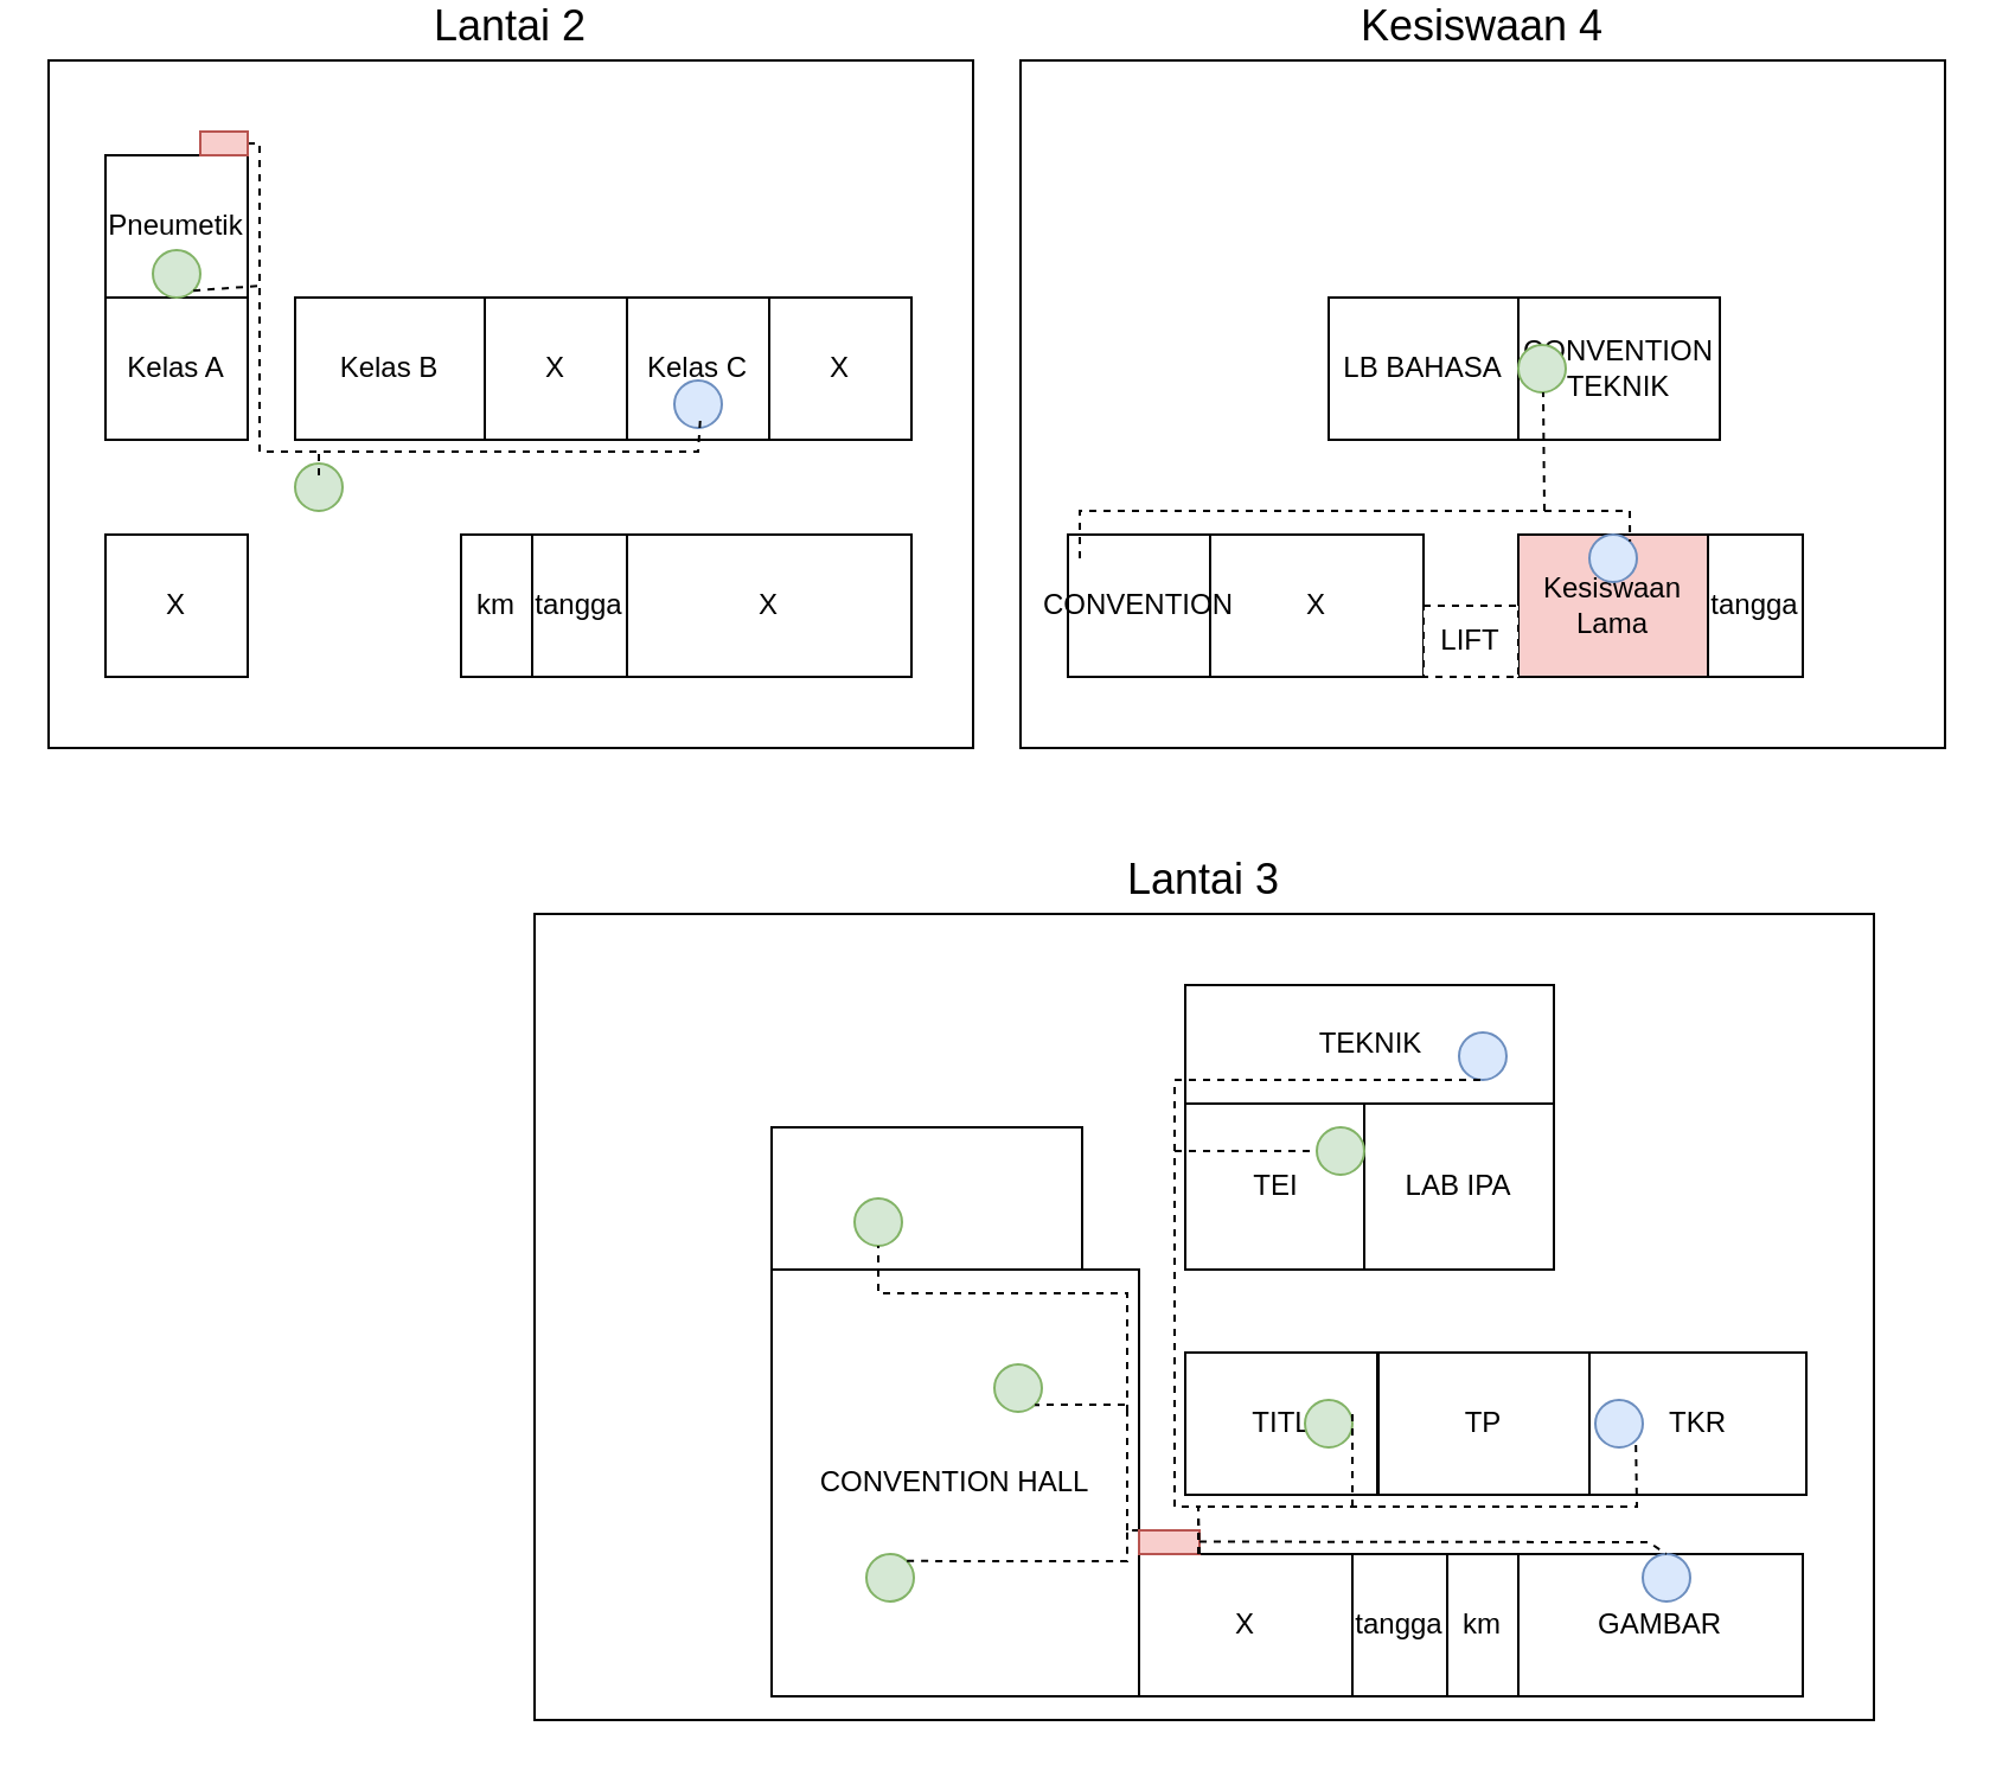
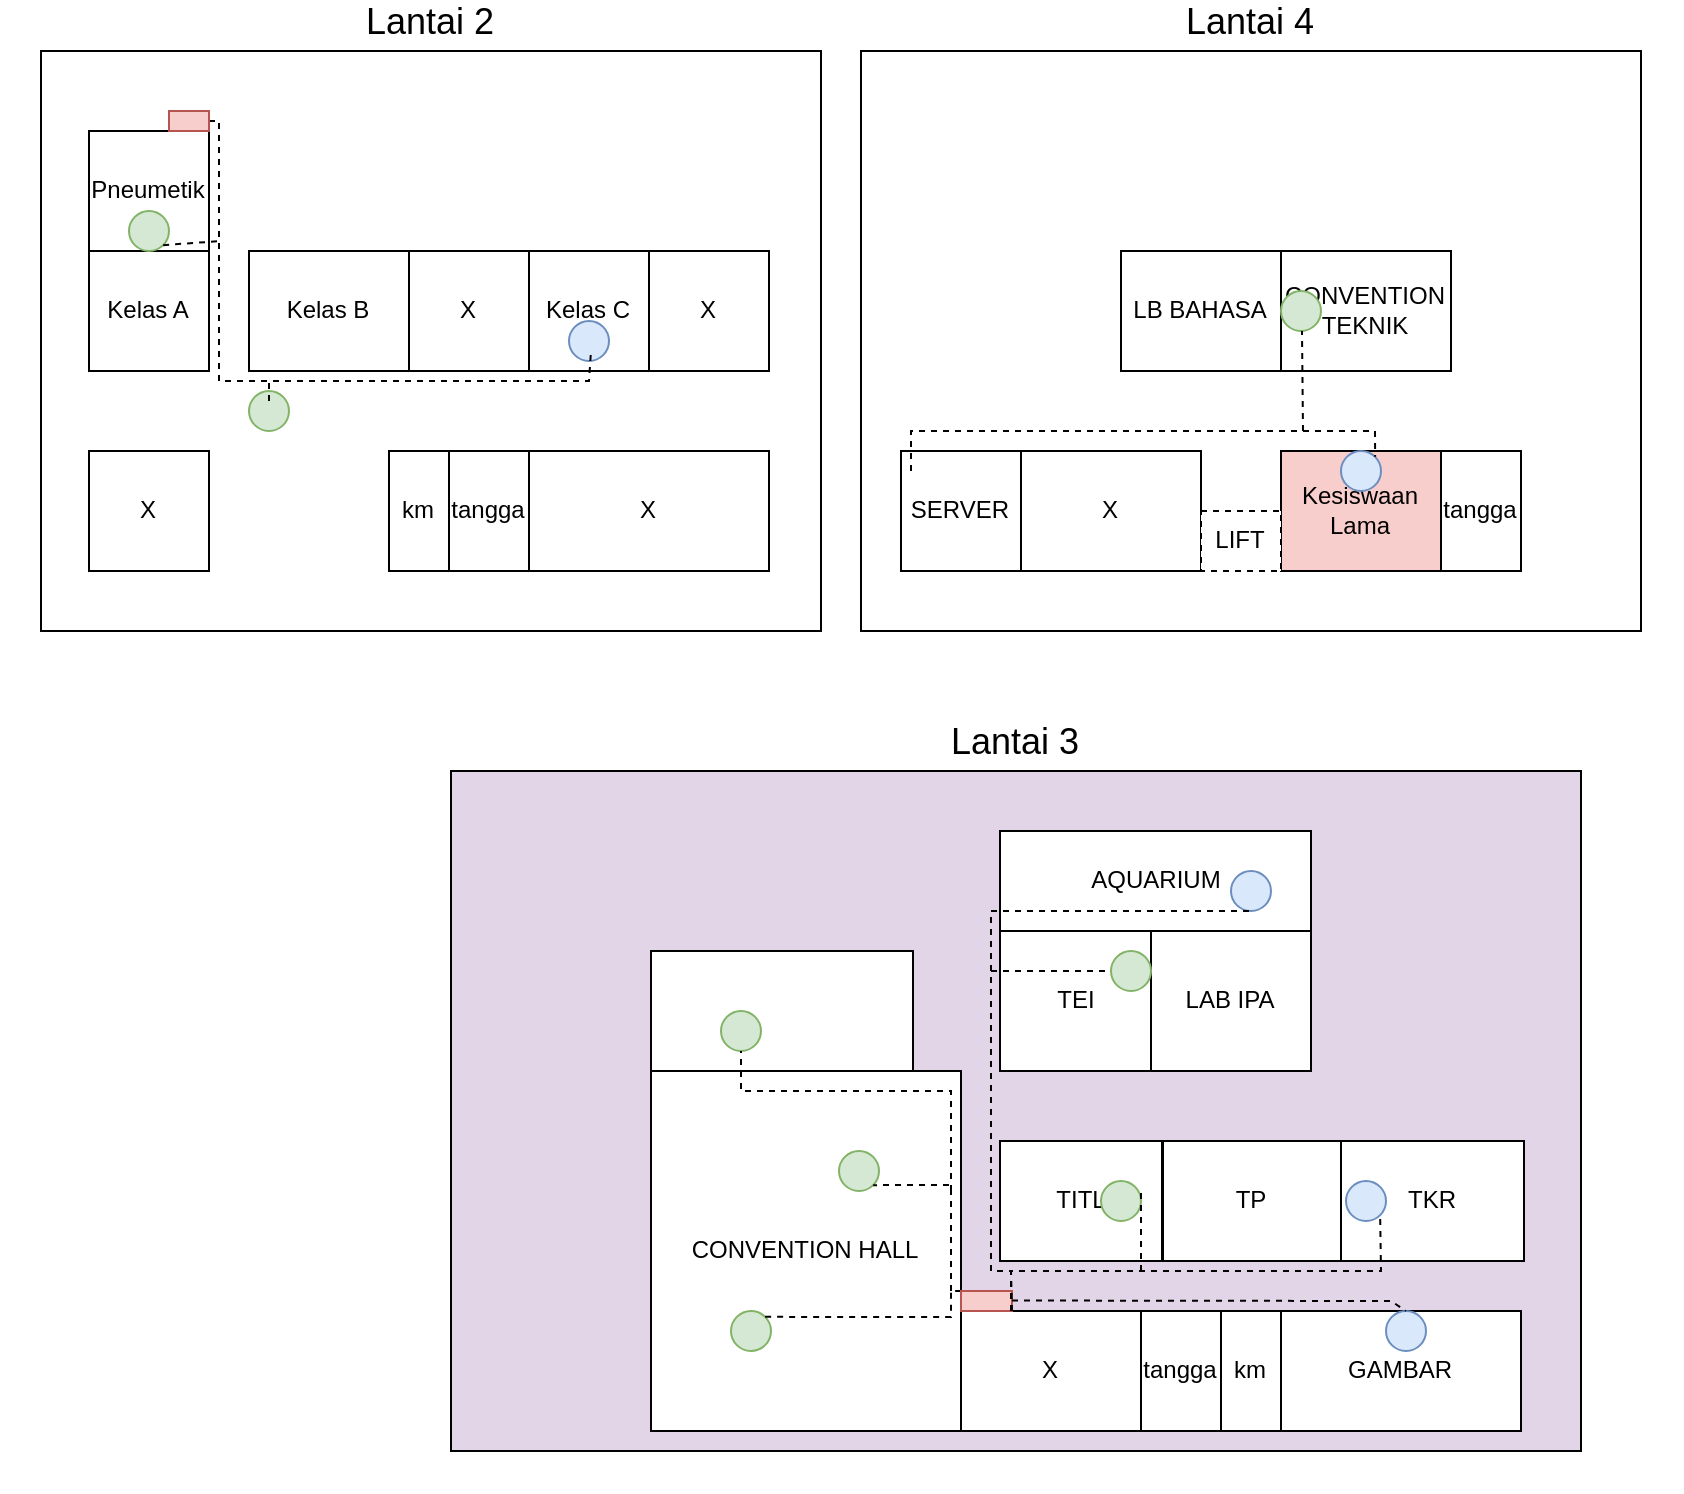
  <mxCell id="0" />
  <mxCell id="1" parent="0" />
  <mxCell id="2" value="Lantai 2" style="rounded=0;whiteSpace=wrap;html=1;labelPosition=center;verticalLabelPosition=top;align=center;verticalAlign=bottom;fontSize=18;" parent="1" vertex="1"><mxGeometry x="20" y="20" width="390" height="290" as="geometry" /></mxCell>
  <mxCell id="3" value="tangga" style="rounded=0;whiteSpace=wrap;html=1;" parent="1" vertex="1"><mxGeometry x="224" y="220" width="40" height="60" as="geometry" /></mxCell>
  <mxCell id="4" value="km" style="rounded=0;whiteSpace=wrap;html=1;" parent="1" vertex="1"><mxGeometry x="194" y="220" width="30" height="60" as="geometry" /></mxCell>
  <mxCell id="5" value="X" style="rounded=0;whiteSpace=wrap;html=1;" parent="1" vertex="1"><mxGeometry x="44" y="220" width="60" height="60" as="geometry" /></mxCell>
  <mxCell id="6" value="X" style="rounded=0;whiteSpace=wrap;html=1;" parent="1" vertex="1"><mxGeometry x="264" y="220" width="120" height="60" as="geometry" /></mxCell>
  <mxCell id="7" value="X" style="rounded=0;whiteSpace=wrap;html=1;" parent="1" vertex="1"><mxGeometry x="204" y="120" width="60" height="60" as="geometry" /></mxCell>
  <mxCell id="8" value="Kelas C" style="rounded=0;whiteSpace=wrap;html=1;" parent="1" vertex="1"><mxGeometry x="264" y="120" width="60" height="60" as="geometry" /></mxCell>
  <mxCell id="9" value="X" style="rounded=0;whiteSpace=wrap;html=1;" parent="1" vertex="1"><mxGeometry x="324" y="120" width="60" height="60" as="geometry" /></mxCell>
  <mxCell id="10" value="Kelas B" style="rounded=0;whiteSpace=wrap;html=1;" parent="1" vertex="1"><mxGeometry x="124" y="120" width="80" height="60" as="geometry" /></mxCell>
  <mxCell id="11" value="Kelas A" style="rounded=0;whiteSpace=wrap;html=1;" parent="1" vertex="1"><mxGeometry x="44" y="120" width="60" height="60" as="geometry" /></mxCell>
  <mxCell id="12" value="Pneumetik" style="rounded=0;whiteSpace=wrap;html=1;" parent="1" vertex="1"><mxGeometry x="44" y="60" width="60" height="60" as="geometry" /></mxCell>
- <mxCell id="13" value="Lantai 3" style="rounded=0;whiteSpace=wrap;html=1;labelPosition=center;verticalLabelPosition=top;align=center;verticalAlign=bottom;fontSize=18;" parent="1" vertex="1"><mxGeometry x="225" y="380" width="565" height="340" as="geometry" /></mxCell>
+ <mxCell id="13" value="Lantai 3" style="rounded=0;whiteSpace=wrap;html=1;labelPosition=center;verticalLabelPosition=top;align=center;verticalAlign=bottom;fontSize=18;fillColor=#e1d5e7;" parent="1" vertex="1"><mxGeometry x="225" y="380" width="565" height="340" as="geometry" /></mxCell>
  <mxCell id="14" value="tangga" style="rounded=0;whiteSpace=wrap;html=1;" parent="1" vertex="1"><mxGeometry x="570" y="650" width="40" height="60" as="geometry" /></mxCell>
  <mxCell id="15" value="km" style="rounded=0;whiteSpace=wrap;html=1;" parent="1" vertex="1"><mxGeometry x="610" y="650" width="30" height="60" as="geometry" /></mxCell>
  <mxCell id="16" value="X" style="rounded=0;whiteSpace=wrap;html=1;" parent="1" vertex="1"><mxGeometry x="480" y="650" width="90" height="60" as="geometry" /></mxCell>
  <mxCell id="17" value="GAMBAR" style="rounded=0;whiteSpace=wrap;html=1;" parent="1" vertex="1"><mxGeometry x="640" y="650" width="120" height="60" as="geometry" /></mxCell>
  <mxCell id="18" value="TP" style="rounded=0;whiteSpace=wrap;html=1;" parent="1" vertex="1"><mxGeometry x="581" y="565" width="89" height="60" as="geometry" /></mxCell>
  <mxCell id="19" value="TKR" style="rounded=0;whiteSpace=wrap;html=1;" parent="1" vertex="1"><mxGeometry x="670" y="565" width="91.5" height="60" as="geometry" /></mxCell>
  <mxCell id="20" value="TITL" style="rounded=0;whiteSpace=wrap;html=1;" parent="1" vertex="1"><mxGeometry x="499.5" y="565" width="81" height="60" as="geometry" /></mxCell>
- <mxCell id="21" value="Kesiswaan 4" style="rounded=0;whiteSpace=wrap;html=1;labelPosition=center;verticalLabelPosition=top;align=center;verticalAlign=bottom;fontSize=18;" parent="1" vertex="1"><mxGeometry x="430" y="20" width="390" height="290" as="geometry" /></mxCell>
+ <mxCell id="21" value="Lantai 4" style="rounded=0;whiteSpace=wrap;html=1;labelPosition=center;verticalLabelPosition=top;align=center;verticalAlign=bottom;fontSize=18;" parent="1" vertex="1"><mxGeometry x="430" y="20" width="390" height="290" as="geometry" /></mxCell>
  <mxCell id="22" value="tangga" style="rounded=0;whiteSpace=wrap;html=1;" parent="1" vertex="1"><mxGeometry x="720" y="220" width="40" height="60" as="geometry" /></mxCell>
  <mxCell id="23" value="Kesiswaan Lama" style="rounded=0;whiteSpace=wrap;html=1;fillColor=#f8cecc;" parent="1" vertex="1"><mxGeometry x="640" y="220" width="80" height="60" as="geometry" /></mxCell>
  <mxCell id="24" value="X" style="rounded=0;whiteSpace=wrap;html=1;" parent="1" vertex="1"><mxGeometry x="510" y="220" width="90" height="60" as="geometry" /></mxCell>
- <mxCell id="25" value="CONVENTION" style="rounded=0;whiteSpace=wrap;html=1;" parent="1" vertex="1"><mxGeometry x="450" y="220" width="60" height="60" as="geometry" /></mxCell>
+ <mxCell id="25" value="SERVER" style="rounded=0;whiteSpace=wrap;html=1;" parent="1" vertex="1"><mxGeometry x="450" y="220" width="60" height="60" as="geometry" /></mxCell>
  <mxCell id="26" value="CONVENTION TEKNIK" style="rounded=0;whiteSpace=wrap;html=1;" parent="1" vertex="1"><mxGeometry x="640" y="120" width="85" height="60" as="geometry" /></mxCell>
  <mxCell id="27" value="LB BAHASA" style="rounded=0;whiteSpace=wrap;html=1;" parent="1" vertex="1"><mxGeometry x="560" y="120" width="80" height="60" as="geometry" /></mxCell>
  <mxCell id="28" value="TEI" style="rounded=0;whiteSpace=wrap;html=1;" parent="1" vertex="1"><mxGeometry x="499.5" y="460" width="75.5" height="70" as="geometry" /></mxCell>
- <mxCell id="29" value="TEKNIK" style="rounded=0;whiteSpace=wrap;html=1;" parent="1" vertex="1"><mxGeometry x="499.5" y="410" width="155.5" height="50" as="geometry" /></mxCell>
+ <mxCell id="29" value="AQUARIUM" style="rounded=0;whiteSpace=wrap;html=1;" parent="1" vertex="1"><mxGeometry x="499.5" y="410" width="155.5" height="50" as="geometry" /></mxCell>
  <mxCell id="30" value="LAB IPA" style="rounded=0;whiteSpace=wrap;html=1;" parent="1" vertex="1"><mxGeometry x="575" y="460" width="80" height="70" as="geometry" /></mxCell>
  <mxCell id="31" value="" style="group" parent="1" vertex="1" connectable="0"><mxGeometry x="325" y="470" width="155" height="240" as="geometry" /></mxCell>
  <mxCell id="32" value="CONVENTION HALL" style="rounded=0;whiteSpace=wrap;html=1;shadow=0;" parent="31" vertex="1"><mxGeometry y="60" width="155" height="180" as="geometry" /></mxCell>
  <mxCell id="33" value="" style="rounded=0;whiteSpace=wrap;html=1;shadow=0;" parent="31" vertex="1"><mxGeometry width="131" height="60" as="geometry" /></mxCell>
  <mxCell id="34" value="" style="ellipse;whiteSpace=wrap;html=1;aspect=fixed;fillColor=#d5e8d4;strokeColor=#82b366;" vertex="1" parent="31"><mxGeometry x="35" y="30" width="20" height="20" as="geometry" /></mxCell>
  <mxCell id="35" value="" style="ellipse;whiteSpace=wrap;html=1;aspect=fixed;fillColor=#d5e8d4;strokeColor=#82b366;" vertex="1" parent="31"><mxGeometry x="94" y="100" width="20" height="20" as="geometry" /></mxCell>
  <mxCell id="36" value="" style="ellipse;whiteSpace=wrap;html=1;aspect=fixed;fillColor=#d5e8d4;strokeColor=#82b366;" vertex="1" parent="31"><mxGeometry x="40" y="180" width="20" height="20" as="geometry" /></mxCell>
  <mxCell id="37" value="" style="endArrow=none;dashed=1;html=1;rounded=0;exitX=1;exitY=0;exitDx=0;exitDy=0;" edge="1" parent="31" source="36"><mxGeometry width="50" height="50" relative="1" as="geometry"><mxPoint x="114" y="220" as="sourcePoint" /><mxPoint x="164" y="170" as="targetPoint" /><Array as="points"><mxPoint x="150" y="183" /><mxPoint x="150" y="170" /></Array></mxGeometry></mxCell>
  <mxCell id="38" value="LIFT" style="rounded=0;whiteSpace=wrap;html=1;dashed=1;" parent="1" vertex="1"><mxGeometry x="600" y="250" width="40" height="30" as="geometry" /></mxCell>
  <mxCell id="39" value="" style="ellipse;whiteSpace=wrap;html=1;aspect=fixed;fillColor=#d5e8d4;strokeColor=#82b366;" vertex="1" parent="1"><mxGeometry x="64" y="100" width="20" height="20" as="geometry" /></mxCell>
  <mxCell id="40" value="" style="ellipse;whiteSpace=wrap;html=1;aspect=fixed;fillColor=#d5e8d4;strokeColor=#82b366;" vertex="1" parent="1"><mxGeometry x="124" y="190" width="20" height="20" as="geometry" /></mxCell>
  <mxCell id="41" value="" style="ellipse;whiteSpace=wrap;html=1;aspect=fixed;fillColor=#dae8fc;strokeColor=#6c8ebf;" vertex="1" parent="1"><mxGeometry x="284" y="155" width="20" height="20" as="geometry" /></mxCell>
  <mxCell id="42" value="" style="ellipse;whiteSpace=wrap;html=1;aspect=fixed;fillColor=#d5e8d4;strokeColor=#82b366;" vertex="1" parent="1"><mxGeometry x="640" y="140" width="20" height="20" as="geometry" /></mxCell>
  <mxCell id="43" value="" style="ellipse;whiteSpace=wrap;html=1;aspect=fixed;fillColor=#dae8fc;strokeColor=#6c8ebf;" vertex="1" parent="1"><mxGeometry x="670" y="220" width="20" height="20" as="geometry" /></mxCell>
  <mxCell id="44" value="" style="ellipse;whiteSpace=wrap;html=1;aspect=fixed;fillColor=#dae8fc;strokeColor=#6c8ebf;" vertex="1" parent="1"><mxGeometry x="615" y="430" width="20" height="20" as="geometry" /></mxCell>
  <mxCell id="45" value="" style="ellipse;whiteSpace=wrap;html=1;aspect=fixed;fillColor=#d5e8d4;strokeColor=#82b366;" vertex="1" parent="1"><mxGeometry x="555" y="470" width="20" height="20" as="geometry" /></mxCell>
  <mxCell id="46" value="" style="ellipse;whiteSpace=wrap;html=1;aspect=fixed;fillColor=#d5e8d4;strokeColor=#82b366;" vertex="1" parent="1"><mxGeometry x="550" y="585" width="20" height="20" as="geometry" /></mxCell>
  <mxCell id="47" value="" style="ellipse;whiteSpace=wrap;html=1;aspect=fixed;fillColor=#dae8fc;strokeColor=#6c8ebf;" vertex="1" parent="1"><mxGeometry x="672.5" y="585" width="20" height="20" as="geometry" /></mxCell>
  <mxCell id="48" value="" style="ellipse;whiteSpace=wrap;html=1;aspect=fixed;fillColor=#dae8fc;strokeColor=#6c8ebf;" vertex="1" parent="1"><mxGeometry x="692.5" y="650" width="20" height="20" as="geometry" /></mxCell>
  <mxCell id="49" value="" style="rounded=0;whiteSpace=wrap;html=1;fillColor=#f8cecc;strokeColor=#b85450;" vertex="1" parent="1"><mxGeometry x="480" y="640" width="25.5" height="10" as="geometry" /></mxCell>
  <mxCell id="50" value="" style="endArrow=none;dashed=1;html=1;rounded=0;entryX=1;entryY=1;entryDx=0;entryDy=0;" edge="1" parent="1" target="47"><mxGeometry width="50" height="50" relative="1" as="geometry"><mxPoint x="505.5" y="650" as="sourcePoint" /><mxPoint x="555.5" y="600" as="targetPoint" /><Array as="points"><mxPoint x="505" y="630" /><mxPoint x="690" y="630" /></Array></mxGeometry></mxCell>
  <mxCell id="51" value="" style="endArrow=none;dashed=1;html=1;rounded=0;" edge="1" parent="1"><mxGeometry width="50" height="50" relative="1" as="geometry"><mxPoint x="570" y="630" as="sourcePoint" /><mxPoint x="570" y="590" as="targetPoint" /></mxGeometry></mxCell>
  <mxCell id="52" value="" style="endArrow=none;dashed=1;html=1;rounded=0;" edge="1" parent="1"><mxGeometry width="50" height="50" relative="1" as="geometry"><mxPoint x="505" y="650" as="sourcePoint" /><mxPoint x="625" y="450" as="targetPoint" /><Array as="points"><mxPoint x="505" y="630" /><mxPoint x="495" y="630" /><mxPoint x="495" y="450" /></Array></mxGeometry></mxCell>
  <mxCell id="53" value="" style="endArrow=none;dashed=1;html=1;rounded=0;entryX=0;entryY=0.5;entryDx=0;entryDy=0;" edge="1" parent="1" target="45"><mxGeometry width="50" height="50" relative="1" as="geometry"><mxPoint x="495" y="480" as="sourcePoint" /><mxPoint x="549.5" y="430" as="targetPoint" /></mxGeometry></mxCell>
  <mxCell id="54" value="" style="endArrow=none;dashed=1;html=1;rounded=0;entryX=1;entryY=1;entryDx=0;entryDy=0;" edge="1" parent="1" target="35"><mxGeometry width="50" height="50" relative="1" as="geometry"><mxPoint x="475" y="640" as="sourcePoint" /><mxPoint x="525" y="590" as="targetPoint" /><Array as="points"><mxPoint x="475" y="587" /></Array></mxGeometry></mxCell>
  <mxCell id="55" value="" style="endArrow=none;dashed=1;html=1;rounded=0;entryX=0.5;entryY=1;entryDx=0;entryDy=0;" edge="1" parent="1" target="34"><mxGeometry width="50" height="50" relative="1" as="geometry"><mxPoint x="475" y="590" as="sourcePoint" /><mxPoint x="525" y="540" as="targetPoint" /><Array as="points"><mxPoint x="475" y="540" /><mxPoint x="370" y="540" /></Array></mxGeometry></mxCell>
  <mxCell id="56" value="" style="endArrow=none;dashed=1;html=1;rounded=0;entryX=0.5;entryY=0;entryDx=0;entryDy=0;" edge="1" parent="1" target="48"><mxGeometry width="50" height="50" relative="1" as="geometry"><mxPoint x="505.5" y="644.76" as="sourcePoint" /><mxPoint x="705.5" y="644.76" as="targetPoint" /><Array as="points"><mxPoint x="695" y="645" /></Array></mxGeometry></mxCell>
  <mxCell id="57" value="" style="endArrow=none;dashed=1;html=1;rounded=0;entryX=1;entryY=0;entryDx=0;entryDy=0;" edge="1" parent="1" target="43"><mxGeometry width="50" height="50" relative="1" as="geometry"><mxPoint x="455" y="230" as="sourcePoint" /><mxPoint x="505" y="180" as="targetPoint" /><Array as="points"><mxPoint x="455" y="210" /><mxPoint x="687" y="210" /></Array></mxGeometry></mxCell>
  <mxCell id="58" value="" style="endArrow=none;dashed=1;html=1;rounded=0;" edge="1" parent="1"><mxGeometry width="50" height="50" relative="1" as="geometry"><mxPoint x="651" y="210" as="sourcePoint" /><mxPoint x="650.5" y="160" as="targetPoint" /></mxGeometry></mxCell>
  <mxCell id="59" value="" style="endArrow=none;dashed=1;html=1;rounded=0;" edge="1" parent="1"><mxGeometry width="50" height="50" relative="1" as="geometry"><mxPoint x="104" y="55" as="sourcePoint" /><mxPoint x="295" y="170" as="targetPoint" /><Array as="points"><mxPoint x="109" y="55" /><mxPoint x="109" y="185" /><mxPoint x="294" y="185" /></Array></mxGeometry></mxCell>
  <mxCell id="60" value="" style="rounded=0;whiteSpace=wrap;html=1;fillColor=#f8cecc;strokeColor=#b85450;" vertex="1" parent="1"><mxGeometry x="84" y="50" width="20" height="10" as="geometry" /></mxCell>
  <mxCell id="61" value="" style="endArrow=none;dashed=1;html=1;rounded=0;exitX=0.5;exitY=0.25;exitDx=0;exitDy=0;exitPerimeter=0;" edge="1" parent="1" source="40"><mxGeometry width="50" height="50" relative="1" as="geometry"><mxPoint x="84" y="235" as="sourcePoint" /><mxPoint x="134" y="185" as="targetPoint" /></mxGeometry></mxCell>
  <mxCell id="62" value="" style="endArrow=none;dashed=1;html=1;rounded=0;exitX=1;exitY=1;exitDx=0;exitDy=0;" edge="1" parent="1" source="39"><mxGeometry width="50" height="50" relative="1" as="geometry"><mxPoint x="60" y="165" as="sourcePoint" /><mxPoint x="110" y="115" as="targetPoint" /></mxGeometry></mxCell>
